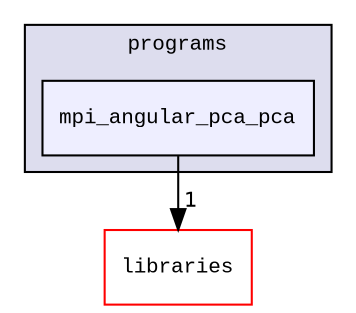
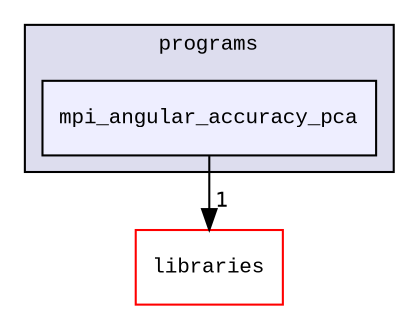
  digraph {
    compound=true
    fontname="Liberation Mono"
    node [fontname="Liberation Mono" fontsize=10 shape=box style=filled]
-   n1 [fillcolor="#eeeeff" label=mpi_angular_pca_pca pencolor=black]
+   n1 [fillcolor="#eeeeff" label=mpi_angular_accuracy_pca pencolor=black]
    n2 [color=red fillcolor=white label=libraries]
    subgraph cluster_1 {
      bgcolor="#ddddee"
      fontsize=10
      label=programs
      pencolor=black
      n1
    }
    n1 -> n2 [headlabel=1 labeldistance=1.5 labelfontname=Helvetica labelfontsize=10 fontname="Liberation Mono"]
  }
